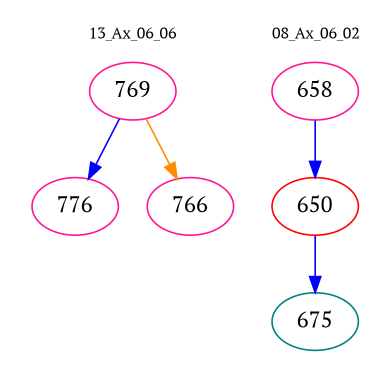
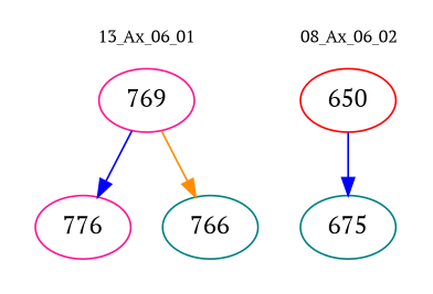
  digraph {
    fontname="PT Serif"
    node [color=deeppink fontname="PT Serif"]
    edge [color=blue fontname="PT Serif"]
    n1 [label=776]
    n2 [label=769]
-   n3 [label=766]
-   n4 [label=658]
+   n3 [color=teal label=766]
    n5 [color=red label=650]
    n6 [color=teal label=675]
    subgraph cluster_1 {
      color=white
      fontsize=10
-     label="13_Ax_06_06"
+     label="13_Ax_06_01"
      n1
      n2
      n3
    }
    subgraph cluster_2 {
      color=white
      fontsize=10
      label="08_Ax_06_02"
-     n4
      n5
      n6
    }
    n2 -> n1
    n2 -> n3 [color=darkorange]
-   n4 -> n5
    n5 -> n6
  }
